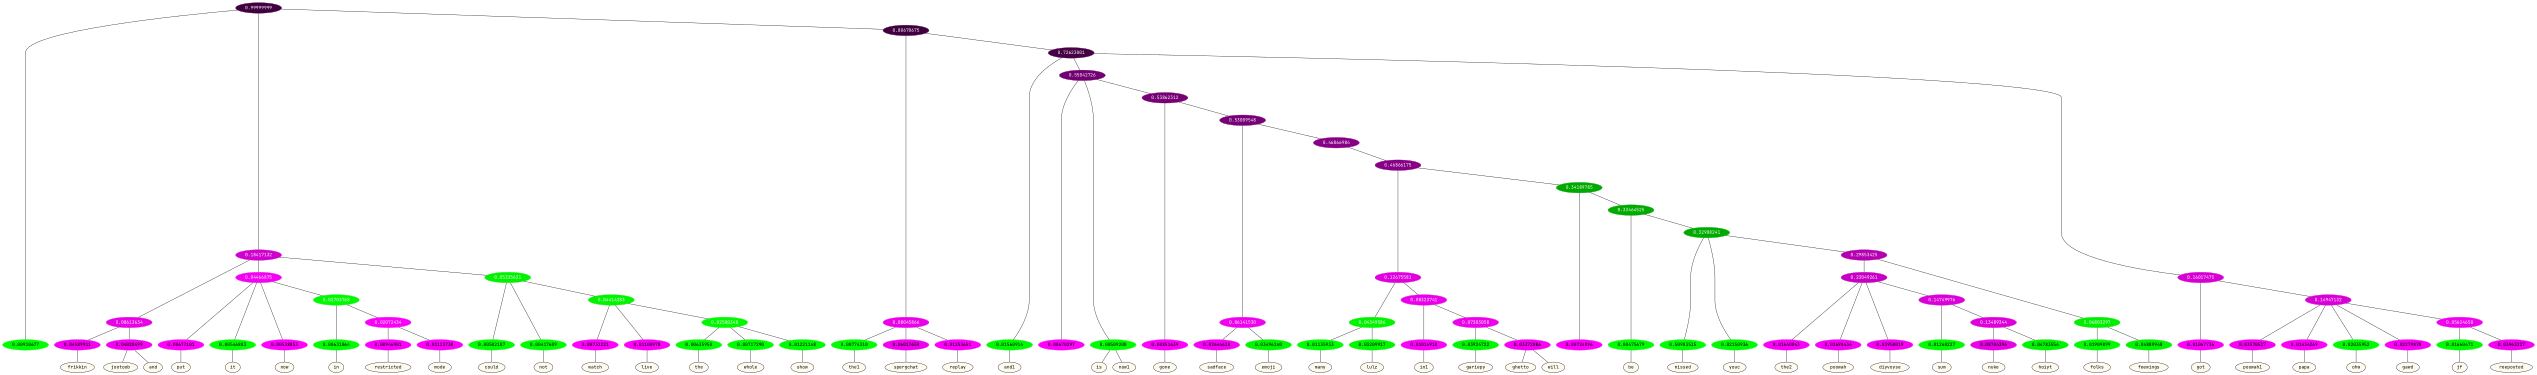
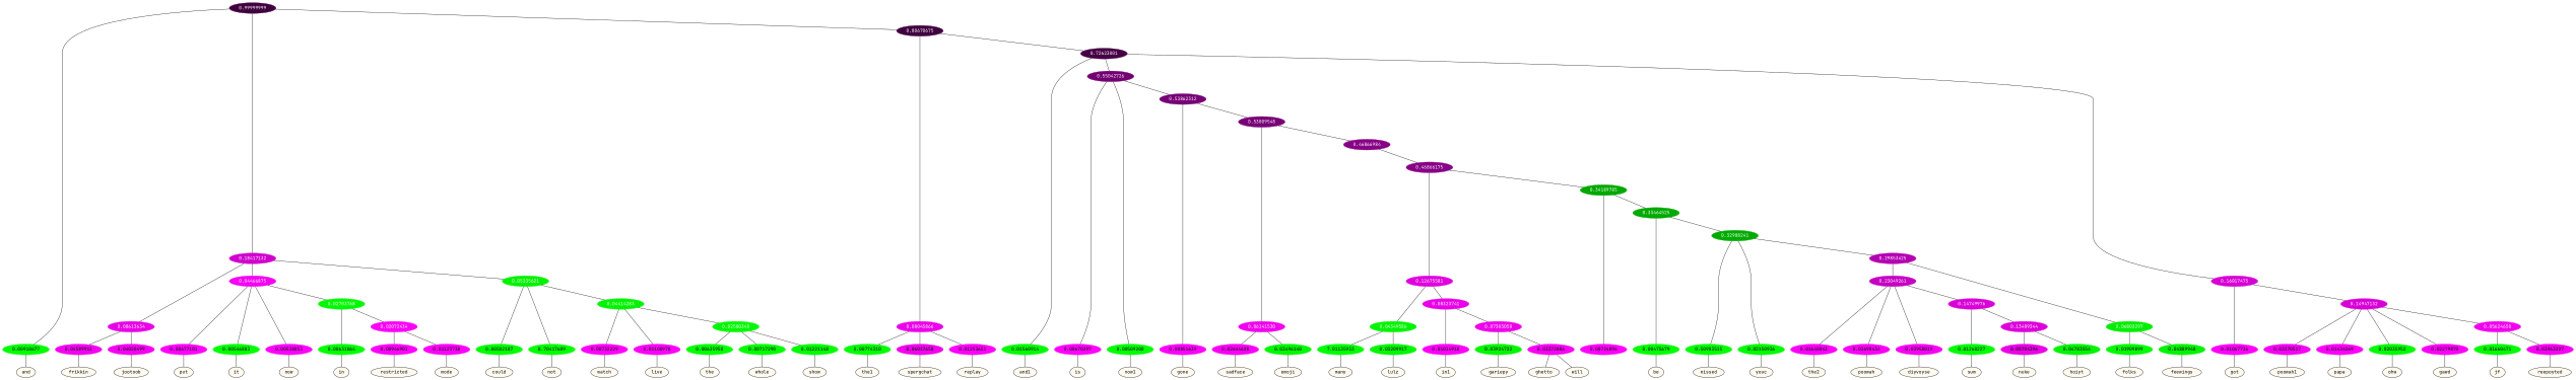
  graph {
    fontname="JetBrains Mono"
    node [color=black fontname="JetBrains Mono" format=png nodesep=0.001 ordering=out overlap_scaling=0.01 ranksep=0.001 style=filled]
    edge [fontname="JetBrains Mono"]
    n1 [fillcolor=floralwhite height=0.15 label=frikkin style="filled,solid" width=0.15]
    n2 [fillcolor=floralwhite height=0.15 label=jootoob style="filled,solid" width=0.15]
    n3 [fillcolor=floralwhite height=0.15 label=put style="filled,solid" width=0.15]
    n4 [fillcolor=floralwhite height=0.15 label=it style="filled,solid" width=0.15]
    n5 [fillcolor=floralwhite height=0.15 label=in style="filled,solid" width=0.15]
    n6 [fillcolor=floralwhite height=0.15 label=restricted style="filled,solid" width=0.15]
    n7 [fillcolor=floralwhite height=0.15 label=mode style="filled,solid" width=0.15]
    n8 [fillcolor=floralwhite height=0.15 label=now style="filled,solid" width=0.15]
    n9 [fillcolor=floralwhite height=0.15 label=could style="filled,solid" width=0.15]
    n10 [fillcolor=floralwhite height=0.15 label=not style="filled,solid" width=0.15]
    n11 [fillcolor=floralwhite height=0.15 label=watch style="filled,solid" width=0.15]
    n12 [fillcolor=floralwhite height=0.15 label=the style="filled,solid" width=0.15]
    n13 [fillcolor=floralwhite height=0.15 label=whole style="filled,solid" width=0.15]
    n14 [fillcolor=floralwhite height=0.15 label=show style="filled,solid" width=0.15]
    n15 [fillcolor=floralwhite height=0.15 label=live style="filled,solid" width=0.15]
    n16 [fillcolor=floralwhite height=0.15 label=and style="filled,solid" width=0.15]
    n17 [fillcolor=floralwhite height=0.15 label=the1 style="filled,solid" width=0.15]
    n18 [fillcolor=floralwhite height=0.15 label=spergchat style="filled,solid" width=0.15]
    n19 [fillcolor=floralwhite height=0.15 label=replay style="filled,solid" width=0.15]
    n20 [fillcolor=floralwhite height=0.15 label=is style="filled,solid" width=0.15]
    n21 [fillcolor=floralwhite height=0.15 label=now1 style="filled,solid" width=0.15]
    n22 [fillcolor=floralwhite height=0.15 label=gone style="filled,solid" width=0.15]
    n23 [fillcolor=floralwhite height=0.15 label=sadface style="filled,solid" width=0.15]
    n24 [fillcolor=floralwhite height=0.15 label=emoji style="filled,solid" width=0.15]
    n25 [fillcolor=floralwhite height=0.15 label=many style="filled,solid" width=0.15]
    n26 [fillcolor=floralwhite height=0.15 label=lulz style="filled,solid" width=0.15]
    n27 [fillcolor=floralwhite height=0.15 label=in1 style="filled,solid" width=0.15]
    n28 [fillcolor=floralwhite height=0.15 label=gariepy style="filled,solid" width=0.15]
    n29 [fillcolor=floralwhite height=0.15 label=ghetto style="filled,solid" width=0.15]
    n30 [fillcolor=floralwhite height=0.15 label=will style="filled,solid" width=0.15]
    n31 [fillcolor=floralwhite height=0.15 label=be style="filled,solid" width=0.15]
    n32 [fillcolor=floralwhite height=0.15 label=missed style="filled,solid" width=0.15]
    n33 [fillcolor=floralwhite height=0.15 label=youc style="filled,solid" width=0.15]
    n34 [fillcolor=floralwhite height=0.15 label=the2 style="filled,solid" width=0.15]
    n35 [fillcolor=floralwhite height=0.15 label=nuke style="filled,solid" width=0.15]
    n36 [fillcolor=floralwhite height=0.15 label=hoiyt style="filled,solid" width=0.15]
    n37 [fillcolor=floralwhite height=0.15 label=sum style="filled,solid" width=0.15]
    n38 [fillcolor=floralwhite height=0.15 label=poowah style="filled,solid" width=0.15]
    n39 [fillcolor=floralwhite height=0.15 label=diyvoyse style="filled,solid" width=0.15]
    n40 [fillcolor=floralwhite height=0.15 label=folks style="filled,solid" width=0.15]
    n41 [fillcolor=floralwhite height=0.15 label=feewings style="filled,solid" width=0.15]
    n42 [fillcolor=floralwhite height=0.15 label=and1 style="filled,solid" width=0.15]
    n43 [fillcolor=floralwhite height=0.15 label=got style="filled,solid" width=0.15]
    n44 [fillcolor=floralwhite height=0.15 label=poowah1 style="filled,solid" width=0.15]
    n45 [fillcolor=floralwhite height=0.15 label=papa style="filled,solid" width=0.15]
    n46 [fillcolor=floralwhite height=0.15 label=jf style="filled,solid" width=0.15]
    n47 [fillcolor=floralwhite height=0.15 label=reepoyted style="filled,solid" width=0.15]
    n48 [fillcolor=floralwhite height=0.15 label=ohw style="filled,solid" width=0.15]
    n49 [fillcolor=floralwhite height=0.15 label=gawd style="filled,solid" width=0.15]
    n50 [color="0.835 1.000 0.954" fontcolor=black height=0.15 label=0.04589911 width=0.15]
    n51 [color="0.835 1.000 0.960" fontcolor=black height=0.15 label=0.04020499 width=0.15]
    n52 [color="0.835 1.000 0.993" fontcolor=black height=0.15 label=0.00677101 width=0.15]
    n53 [color="0.334 1.000 0.995" fontcolor=black height=0.15 label=0.00546883 width=0.15]
    n54 [color="0.334 1.000 0.994" fontcolor=black height=0.15 label=0.00631064 width=0.15]
    n55 [color="0.835 1.000 0.991" fontcolor=black height=0.15 label=0.00946901 width=0.15]
    n56 [color="0.835 1.000 0.989" fontcolor=black height=0.15 label=0.01123738 width=0.15]
    n57 [color="0.835 1.000 0.995" fontcolor=black height=0.15 label=0.00538853 width=0.15]
    n58 [color="0.334 1.000 0.995" fontcolor=black height=0.15 label=0.00502107 width=0.15]
-   n59 [color="0.334 1.000 0.996" fontcolor=black height=0.15 label=0.00417609 width=0.15]
-   n60 [color="0.835 1.000 0.993" fontcolor=black height=0.15 label=0.00732221 width=0.15]
+   n59 [color="0.334 1.000 0.996" fontcolor=black height=0.15 label=0.70417609 width=0.15]
+   n60 [color="0.835 1.000 0.993" fontcolor=black height=0.15 label=0.00732229 width=0.15]
    n61 [color="0.334 1.000 0.994" fontcolor=black height=0.15 label=0.00635950 width=0.15]
    n62 [color="0.334 1.000 0.993" fontcolor=black height=0.15 label=0.00717290 width=0.15]
    n63 [color="0.334 1.000 0.988" fontcolor=black height=0.15 label=0.01221148 width=0.15]
    n64 [color="0.835 1.000 0.989" fontcolor=black height=0.15 label=0.01100978 width=0.15]
    n65 [color="0.334 1.000 0.991" fontcolor=black height=0.15 label=0.00910677 width=0.15]
    n66 [color="0.334 1.000 0.992" fontcolor=black height=0.15 label=0.00774310 width=0.15]
    n67 [color="0.835 1.000 0.940" fontcolor=black height=0.15 label=0.06017658 width=0.15]
    n68 [color="0.835 1.000 0.987" fontcolor=black height=0.15 label=0.01253651 width=0.15]
    n69 [color="0.835 1.000 0.993" fontcolor=black height=0.15 label=0.00670297 width=0.15]
    n70 [color="0.334 1.000 0.995" fontcolor=black height=0.15 label=0.00509200 width=0.15]
    n71 [color="0.835 1.000 0.991" fontcolor=black height=0.15 label=0.00851639 width=0.15]
    n72 [color="0.835 1.000 0.974" fontcolor=black height=0.15 label=0.02644628 width=0.15]
    n73 [color="0.334 1.000 0.965" fontcolor=black height=0.15 label=0.03496140 width=0.15]
-   n74 [color="0.334 1.000 0.989" fontcolor=black height=0.15 label=0.01135933 width=0.15]
+   n74 [color="0.334 1.000 0.989" fontcolor=black height=0.15 label=7.01135933 width=0.15]
    n75 [color="0.334 1.000 0.968" fontcolor=black height=0.15 label=0.03209917 width=0.15]
    n76 [color="0.835 1.000 0.990" fontcolor=black height=0.15 label=0.01014918 width=0.15]
    n77 [color="0.334 1.000 0.961" fontcolor=black height=0.15 label=0.03924722 width=0.15]
    n78 [color="0.835 1.000 0.966" fontcolor=black height=0.15 label=0.03372086 width=0.15]
    n79 [color="0.835 1.000 0.993" fontcolor=black height=0.15 label=0.00724896 width=0.15]
    n80 [color="0.334 1.000 0.995" fontcolor=black height=0.15 label=0.00475679 width=0.15]
    n81 [color="0.334 1.000 0.990" fontcolor=black height=0.15 label=0.50983515 width=0.15]
    n82 [color="0.334 1.000 0.978" fontcolor=black height=0.15 label=0.02150936 width=0.15]
    n83 [color="0.835 1.000 0.984" fontcolor=black height=0.15 label=0.01640043 width=0.15]
    n84 [color="0.835 1.000 0.913" fontcolor=black height=0.15 label=0.08704396 width=0.15]
    n85 [color="0.334 1.000 0.952" fontcolor=black height=0.15 label=0.04783554 width=0.15]
    n86 [color="0.334 1.000 0.987" fontcolor=black height=0.15 label=0.01260227 width=0.15]
    n87 [color="0.835 1.000 0.973" fontcolor=black height=0.15 label=0.02698434 width=0.15]
    n88 [color="0.835 1.000 0.960" fontcolor=black height=0.15 label=0.03958019 width=0.15]
    n89 [color="0.334 1.000 0.981" fontcolor=black height=0.15 label=0.01909899 width=0.15]
    n90 [color="0.334 1.000 0.951" fontcolor=black height=0.15 label=0.04889948 width=0.15]
    n91 [color="0.334 1.000 0.984" fontcolor=black height=0.15 label=0.01560914 width=0.15]
    n92 [color="0.835 1.000 0.989" fontcolor=black height=0.15 label=0.01067736 width=0.15]
    n93 [color="0.835 1.000 0.964" fontcolor=black height=0.15 label=0.03570517 width=0.15]
    n94 [color="0.835 1.000 0.986" fontcolor=black height=0.15 label=0.01434269 width=0.15]
    n95 [color="0.334 1.000 0.983" fontcolor=black height=0.15 label=0.01660471 width=0.15]
    n96 [color="0.835 1.000 0.960" fontcolor=black height=0.15 label=0.03963227 width=0.15]
    n97 [color="0.334 1.000 0.980" fontcolor=black height=0.15 label=0.02035952 width=0.15]
    n98 [color="0.835 1.000 0.977" fontcolor=black height=0.15 label=0.02279870 width=0.15]
    n99 [color="0.835 1.000 0.250" fontcolor=grey99 height=0.15 label=0.99999999 width=0.15]
    n100 [color="0.835 1.000 0.816" fontcolor=grey99 height=0.15 label=0.18417132 width=0.15]
    n101 [color="0.835 1.000 0.250" fontcolor=grey99 height=0.15 label=0.80670675 width=0.15]
    n102 [color="0.835 1.000 0.914" fontcolor=grey99 height=0.15 label=0.08613634 width=0.15]
    n103 [color="0.835 1.000 0.955" fontcolor=grey99 height=0.15 label=0.04466875 width=0.15]
    n104 [color="0.334 1.000 0.947" fontcolor=grey99 height=0.15 label=0.05335621 width=0.15]
    n105 [color="0.835 1.000 0.920" fontcolor=grey99 height=0.15 label=0.08045866 width=0.15]
    n106 [color="0.835 1.000 0.274" fontcolor=grey99 height=0.15 label=0.72623001 width=0.15]
    n107 [color="0.334 1.000 0.973" fontcolor=grey99 height=0.15 label=0.02703768 width=0.15]
    n108 [color="0.334 1.000 0.956" fontcolor=grey99 height=0.15 label=0.04414283 width=0.15]
    n109 [color="0.835 1.000 0.450" fontcolor=grey99 height=0.15 label=0.55042726 width=0.15]
    n110 [color="0.835 1.000 0.840" fontcolor=grey99 height=0.15 label=0.16017475 width=0.15]
    n111 [color="0.835 1.000 0.979" fontcolor=grey99 height=0.15 label=0.02072434 width=0.15]
    n112 [color="0.334 1.000 0.974" fontcolor=grey99 height=0.15 label=0.02580348 width=0.15]
    n113 [color="0.835 1.000 0.461" fontcolor=grey99 height=0.15 label=0.53862312 width=0.15]
    n114 [color="0.835 1.000 0.851" fontcolor=grey99 height=0.15 label=0.14947132 width=0.15]
    n115 [color="0.835 1.000 0.470" fontcolor=grey99 height=0.15 label=0.53009548 width=0.15]
    n116 [color="0.835 1.000 0.944" fontcolor=grey99 height=0.15 label=0.05624650 width=0.15]
    n117 [color="0.835 1.000 0.939" fontcolor=grey99 height=0.15 label=0.06141530 width=0.15]
    n118 [color="0.835 1.000 0.531" fontcolor=grey99 height=0.15 label=0.46866984 width=0.15]
    n119 [color="0.835 1.000 0.531" fontcolor=grey99 height=0.15 label=0.46866175 width=0.15]
    n120 [color="0.835 1.000 0.873" fontcolor=grey99 height=0.15 label=0.12675581 width=0.15]
    n121 [color="0.334 1.000 0.658" fontcolor=grey99 height=0.15 label=0.34189785 width=0.15]
    n122 [color="0.334 1.000 0.957" fontcolor=grey99 height=0.15 label=0.04349586 width=0.15]
    n123 [color="0.835 1.000 0.917" fontcolor=grey99 height=0.15 label=0.08323741 width=0.15]
    n124 [color="0.334 1.000 0.665" fontcolor=grey99 height=0.15 label=0.33464525 width=0.15]
    n125 [color="0.835 1.000 0.927" fontcolor=grey99 height=0.15 label=0.07303058 width=0.15]
    n126 [color="0.334 1.000 0.670" fontcolor=grey99 height=0.15 label=0.32988241 width=0.15]
    n127 [color="0.835 1.000 0.701" fontcolor=grey99 height=0.15 label=0.29853425 width=0.15]
    n128 [color="0.835 1.000 0.770" fontcolor=grey99 height=0.15 label=0.23049261 width=0.15]
    n129 [color="0.334 1.000 0.932" fontcolor=grey99 height=0.15 label=0.06803297 width=0.15]
    n130 [color="0.835 1.000 0.853" fontcolor=grey99 height=0.15 label=0.14749976 width=0.15]
    n131 [color="0.835 1.000 0.865" fontcolor=grey99 height=0.15 label=0.13489344 width=0.15]
    subgraph sub_1 {
      rank=same
      n1
      n2
      n3
      n4
      n5
      n6
      n7
      n8
      n9
      n10
      n11
      n12
      n13
      n14
      n15
      n16
      n17
      n18
      n19
      n20
      n21
      n22
      n23
      n24
      n25
      n26
      n27
      n28
      n29
      n30
      n31
      n32
      n33
      n34
      n35
      n36
      n37
      n38
      n39
      n40
      n41
      n42
      n43
      n44
      n45
      n46
      n47
      n48
      n49
    }
    subgraph sub_2 {
      rank=same
      n50
      n51
      n52
      n53
      n54
      n55
      n56
      n57
      n58
      n59
      n60
      n61
      n62
      n63
      n64
      n65
      n66
      n67
      n68
      n69
      n70
      n71
      n72
      n73
      n74
      n75
      n76
      n77
      n78
      n79
      n80
      n81
      n82
      n83
      n84
      n85
      n86
      n87
      n88
      n89
      n90
      n91
      n92
      n93
      n94
      n95
      n96
      n97
      n98
    }
    n50 -- n1
    n51 -- n2
    n52 -- n3
    n53 -- n4
    n54 -- n5
    n55 -- n6
    n56 -- n7
    n57 -- n8
    n58 -- n9
    n59 -- n10
    n60 -- n11
    n61 -- n12
    n62 -- n13
    n63 -- n14
    n64 -- n15
-   n51 -- n16
+   n65 -- n16
    n66 -- n17
    n67 -- n18
    n68 -- n19
-   n70 -- n20
+   n69 -- n20
    n70 -- n21
    n71 -- n22
    n72 -- n23
    n73 -- n24
    n74 -- n25
    n75 -- n26
    n76 -- n27
    n77 -- n28
    n78 -- n29
    n78 -- n30
    n80 -- n31
    n81 -- n32
    n82 -- n33
    n83 -- n34
    n84 -- n35
    n85 -- n36
    n86 -- n37
    n87 -- n38
    n88 -- n39
    n89 -- n40
    n90 -- n41
    n91 -- n42
    n92 -- n43
    n93 -- n44
    n94 -- n45
    n95 -- n46
    n96 -- n47
    n97 -- n48
    n98 -- n49
    n99 -- n65
    n99 -- n100
    n99 -- n101
    n100 -- n102
    n100 -- n103
    n100 -- n104
    n101 -- n105
    n101 -- n106
    n102 -- n50
    n102 -- n51
    n103 -- n52
    n103 -- n53
    n103 -- n57
    n103 -- n107
    n104 -- n58
    n104 -- n59
    n104 -- n108
    n105 -- n66
    n105 -- n67
    n105 -- n68
    n106 -- n91
    n106 -- n109
    n106 -- n110
    n107 -- n54
    n107 -- n111
    n108 -- n60
    n108 -- n64
    n108 -- n112
    n109 -- n69
    n109 -- n70
    n109 -- n113
    n110 -- n92
    n110 -- n114
    n111 -- n55
    n111 -- n56
    n112 -- n61
    n112 -- n62
    n112 -- n63
    n113 -- n71
    n113 -- n115
    n114 -- n93
    n114 -- n94
    n114 -- n97
    n114 -- n98
    n114 -- n116
    n115 -- n117
    n115 -- n118
    n116 -- n95
    n116 -- n96
    n117 -- n72
    n117 -- n73
    n118 -- n119
    n119 -- n120
    n119 -- n121
    n120 -- n122
    n120 -- n123
    n121 -- n79
    n121 -- n124
    n122 -- n74
    n122 -- n75
    n123 -- n76
    n123 -- n125
    n124 -- n80
    n124 -- n126
    n125 -- n77
    n125 -- n78
    n126 -- n81
    n126 -- n82
    n126 -- n127
    n127 -- n128
    n127 -- n129
    n128 -- n83
    n128 -- n87
    n128 -- n88
    n128 -- n130
    n129 -- n89
    n129 -- n90
    n130 -- n86
    n130 -- n131
    n131 -- n84
    n131 -- n85
  }
